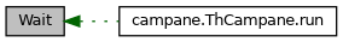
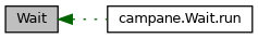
  digraph {
    rankdir=LR
    node [color=black fontname=Helvetica fontsize=10 shape=record style=filled]
    n1 [fillcolor=grey75 fontcolor=black height=0.2 label=Wait width=0.4]
-   n2 [fillcolor=white height=0.2 label="campane.ThCampane.run" width=0.4]
+   n2 [fillcolor=white height=0.2 label="campane.Wait.run" width=0.4]
    n1 -> n2 [color=darkgreen dir=back fontname=Helvetica fontsize=10 labelfontname=Helvetica labelfontsize=10 style=dotted]
  }
